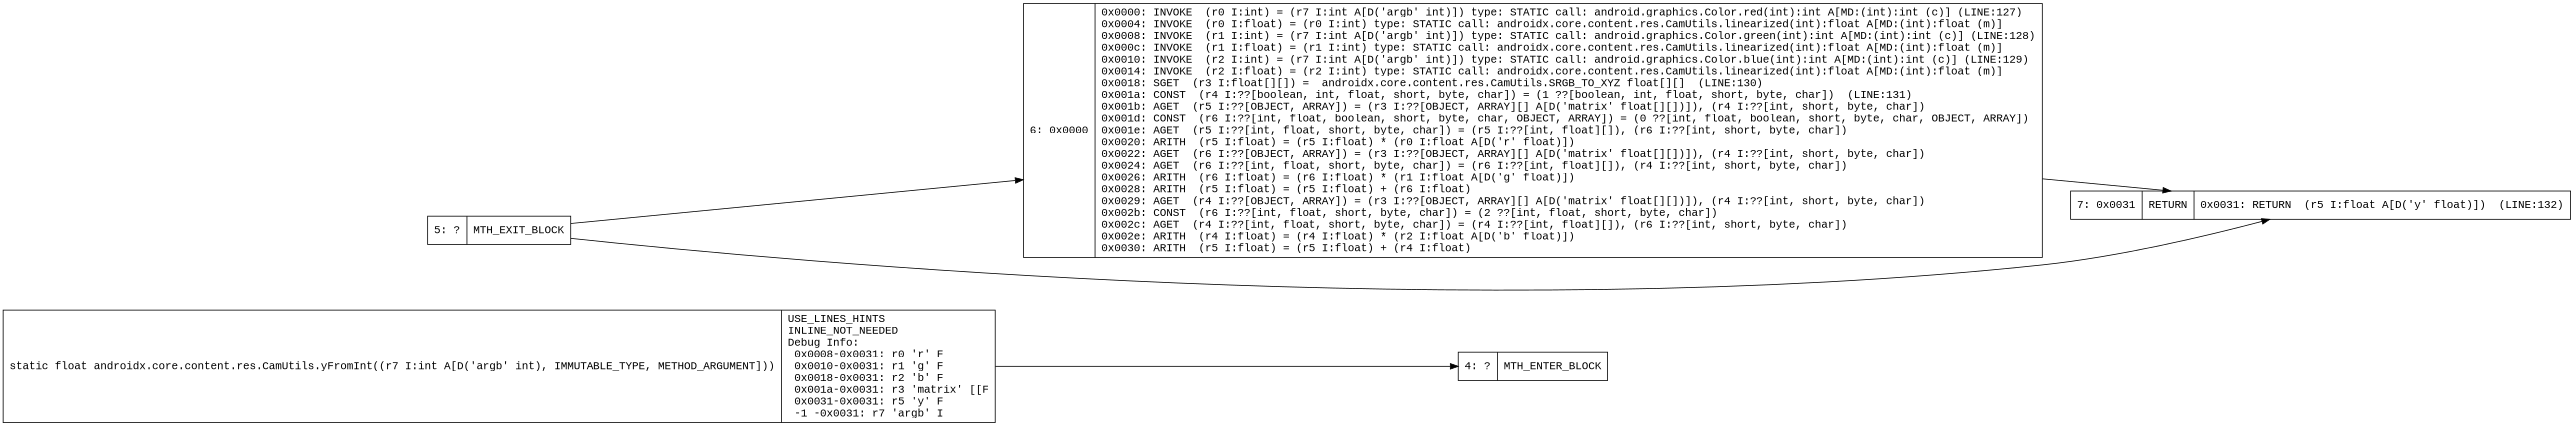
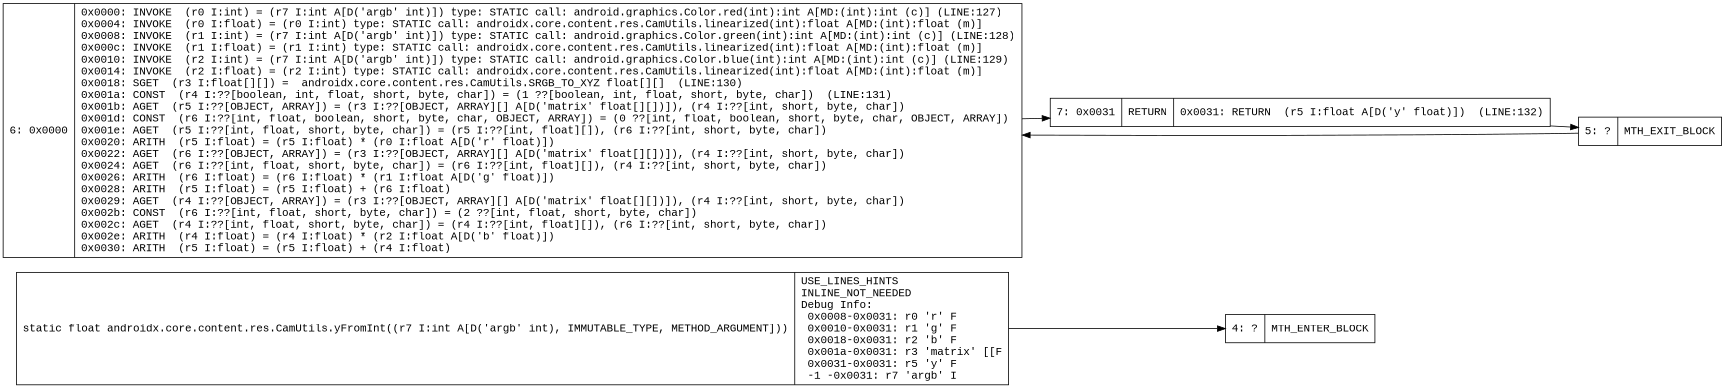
  digraph {
    fontname="Liberation Mono"
    rankdir=LR
    node [fontname="Liberation Mono" shape=record]
    edge [fontname="Liberation Mono"]
    n1 [label="{4\:\ ?|MTH_ENTER_BLOCK\l}"]
    n2 [label="{6\:\ 0x0000|0x0000: INVOKE  (r0 I:int) = (r7 I:int A[D('argb' int)]) type: STATIC call: android.graphics.Color.red(int):int A[MD:(int):int (c)] (LINE:127)\l0x0004: INVOKE  (r0 I:float) = (r0 I:int) type: STATIC call: androidx.core.content.res.CamUtils.linearized(int):float A[MD:(int):float (m)]\l0x0008: INVOKE  (r1 I:int) = (r7 I:int A[D('argb' int)]) type: STATIC call: android.graphics.Color.green(int):int A[MD:(int):int (c)] (LINE:128)\l0x000c: INVOKE  (r1 I:float) = (r1 I:int) type: STATIC call: androidx.core.content.res.CamUtils.linearized(int):float A[MD:(int):float (m)]\l0x0010: INVOKE  (r2 I:int) = (r7 I:int A[D('argb' int)]) type: STATIC call: android.graphics.Color.blue(int):int A[MD:(int):int (c)] (LINE:129)\l0x0014: INVOKE  (r2 I:float) = (r2 I:int) type: STATIC call: androidx.core.content.res.CamUtils.linearized(int):float A[MD:(int):float (m)]\l0x0018: SGET  (r3 I:float[][]) =  androidx.core.content.res.CamUtils.SRGB_TO_XYZ float[][]  (LINE:130)\l0x001a: CONST  (r4 I:??[boolean, int, float, short, byte, char]) = (1 ??[boolean, int, float, short, byte, char])  (LINE:131)\l0x001b: AGET  (r5 I:??[OBJECT, ARRAY]) = (r3 I:??[OBJECT, ARRAY][] A[D('matrix' float[][])]), (r4 I:??[int, short, byte, char]) \l0x001d: CONST  (r6 I:??[int, float, boolean, short, byte, char, OBJECT, ARRAY]) = (0 ??[int, float, boolean, short, byte, char, OBJECT, ARRAY]) \l0x001e: AGET  (r5 I:??[int, float, short, byte, char]) = (r5 I:??[int, float][]), (r6 I:??[int, short, byte, char]) \l0x0020: ARITH  (r5 I:float) = (r5 I:float) * (r0 I:float A[D('r' float)]) \l0x0022: AGET  (r6 I:??[OBJECT, ARRAY]) = (r3 I:??[OBJECT, ARRAY][] A[D('matrix' float[][])]), (r4 I:??[int, short, byte, char]) \l0x0024: AGET  (r6 I:??[int, float, short, byte, char]) = (r6 I:??[int, float][]), (r4 I:??[int, short, byte, char]) \l0x0026: ARITH  (r6 I:float) = (r6 I:float) * (r1 I:float A[D('g' float)]) \l0x0028: ARITH  (r5 I:float) = (r5 I:float) + (r6 I:float) \l0x0029: AGET  (r4 I:??[OBJECT, ARRAY]) = (r3 I:??[OBJECT, ARRAY][] A[D('matrix' float[][])]), (r4 I:??[int, short, byte, char]) \l0x002b: CONST  (r6 I:??[int, float, short, byte, char]) = (2 ??[int, float, short, byte, char]) \l0x002c: AGET  (r4 I:??[int, float, short, byte, char]) = (r4 I:??[int, float][]), (r6 I:??[int, short, byte, char]) \l0x002e: ARITH  (r4 I:float) = (r4 I:float) * (r2 I:float A[D('b' float)]) \l0x0030: ARITH  (r5 I:float) = (r5 I:float) + (r4 I:float) \l}"]
    n3 [label="{7\:\ 0x0031|RETURN\l|0x0031: RETURN  (r5 I:float A[D('y' float)])  (LINE:132)\l}"]
    n4 [label="{5\:\ ?|MTH_EXIT_BLOCK\l}"]
    n5 [label="{static float androidx.core.content.res.CamUtils.yFromInt((r7 I:int A[D('argb' int), IMMUTABLE_TYPE, METHOD_ARGUMENT]))  | USE_LINES_HINTS\lINLINE_NOT_NEEDED\lDebug Info:\l  0x0008\-0x0031: r0 'r' F\l  0x0010\-0x0031: r1 'g' F\l  0x0018\-0x0031: r2 'b' F\l  0x001a\-0x0031: r3 'matrix' [[F\l  0x0031\-0x0031: r5 'y' F\l  \-1 \-0x0031: r7 'argb' I\l}"]
    n2 -> n3
-   n4 -> n3
+   n3 -> n4
    n4 -> n2
    n5 -> n1
  }
